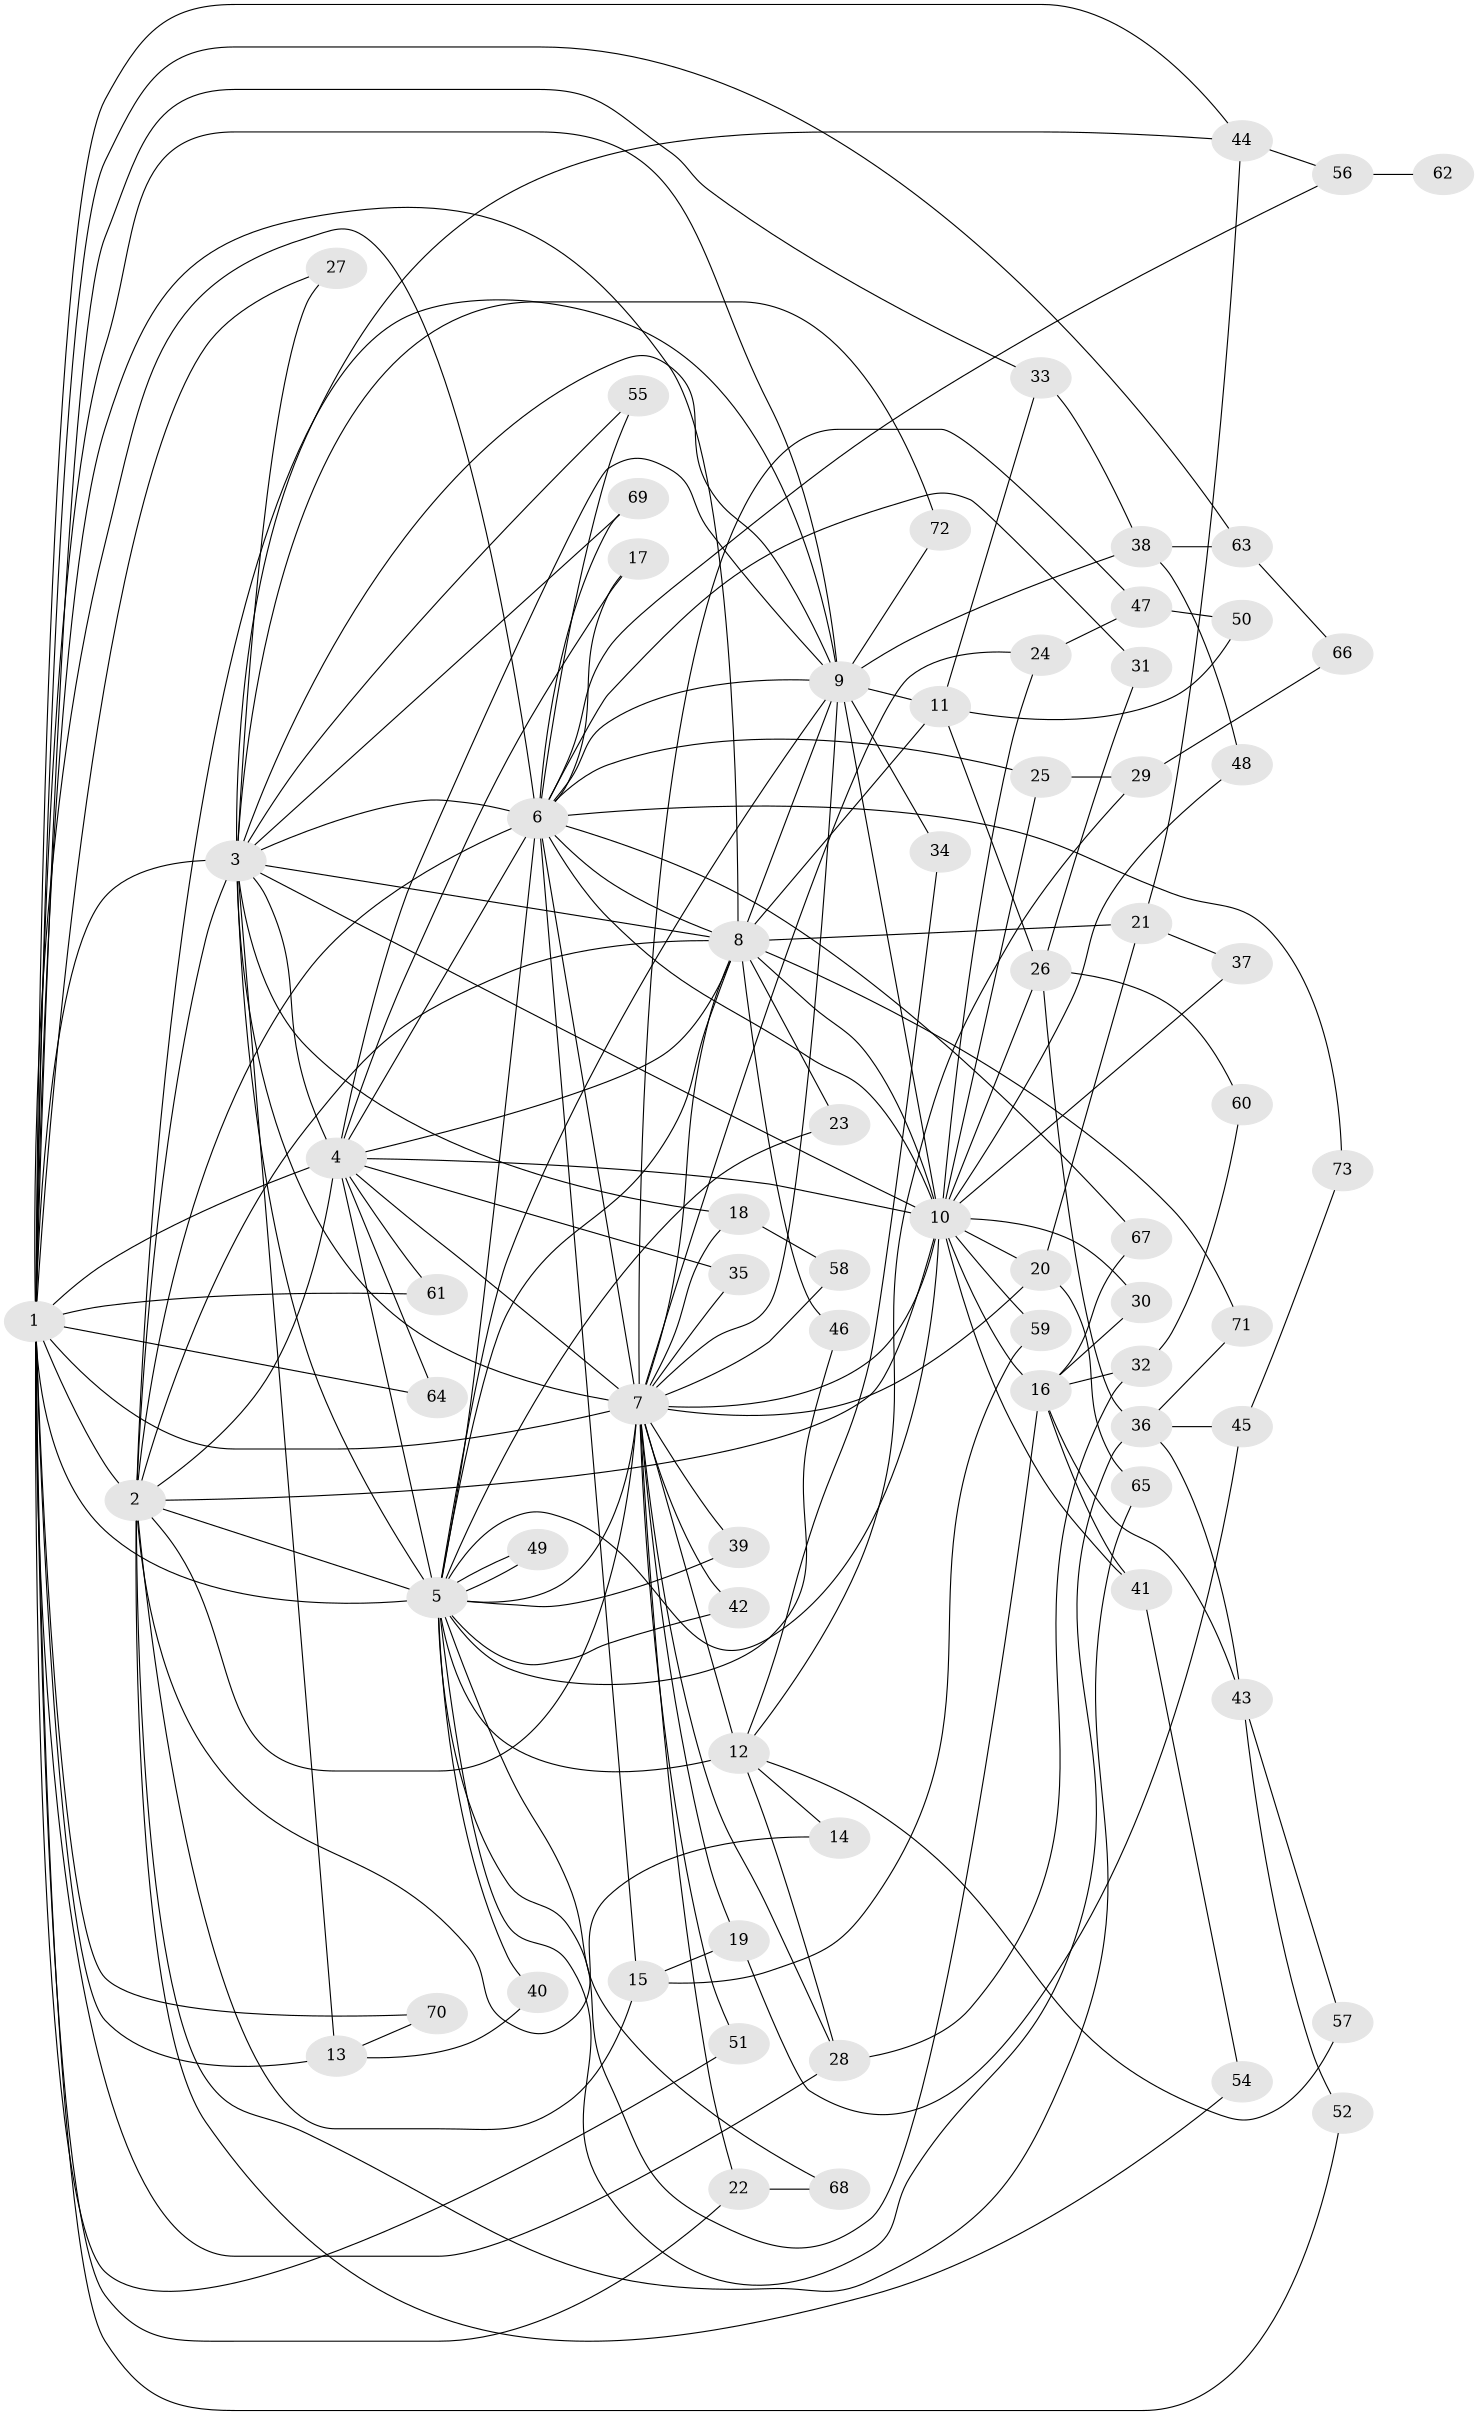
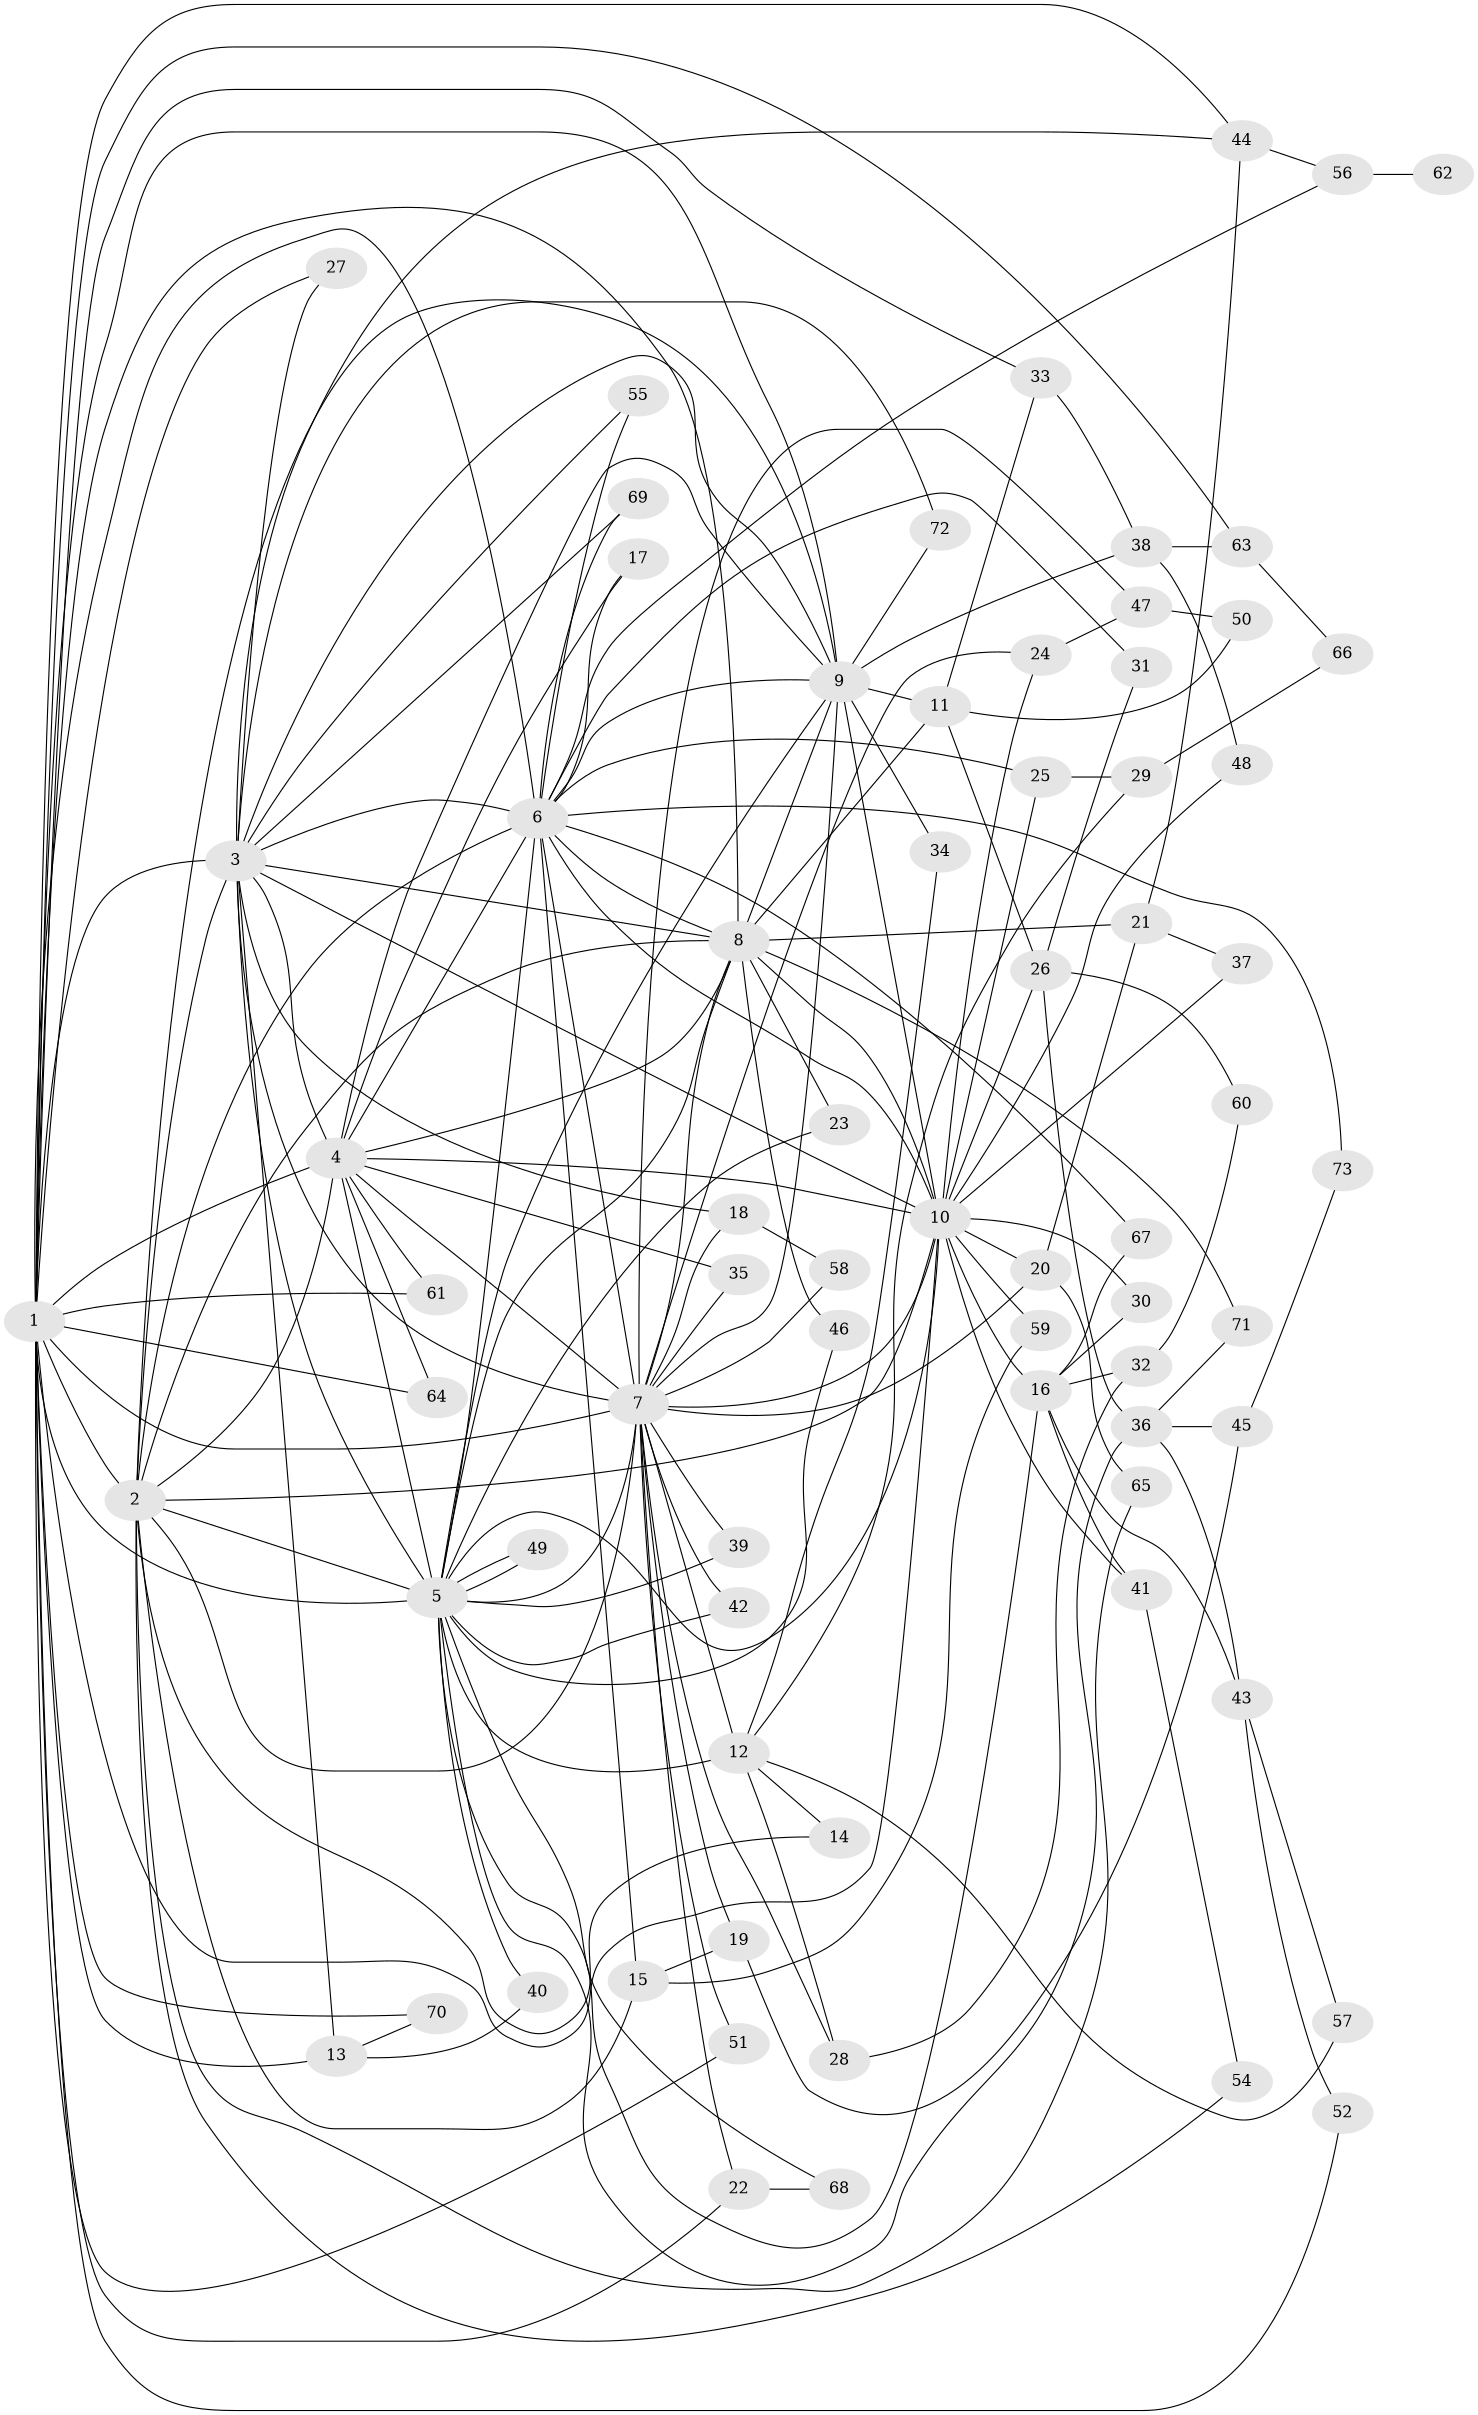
  graph {
    rankdir=LR
    node [color=gray90 style=filled]
    1
    2
    3
    4
    5
    6
    7
    8
    9
    10
    13
    22
    27
    33
    44
    51
    52
    61
    63
    64
    70
    14
    15
    54
    65
    18
    55
    69
    72
    17
    35
    12
    16
    23
    36
    39
    40
    42
    46
    49
    68
    25
    31
    56
    67
    73
    19
    20
    24
    28
    47
    58
    11
    21
    71
    34
    38
    26
    30
    37
    41
    48
    59
    66
    29
    57
    32
    43
    45
    62
    50
    60
    1 -- 2
    1 -- 3
    1 -- 4
    1 -- 5
    1 -- 6
    1 -- 7
    1 -- 8
    1 -- 9
-   1 -- 28
+   1 -- 10
    1 -- 13
    1 -- 22
    1 -- 27
    1 -- 33
    1 -- 44
    1 -- 51
    1 -- 52
    1 -- 61
    1 -- 63
    1 -- 64
    1 -- 70
    2 -- 3
    2 -- 4
    2 -- 5
    2 -- 6
    2 -- 7
    2 -- 8
    2 -- 9
    2 -- 10
    2 -- 14
    2 -- 15
    2 -- 54
    2 -- 65
    3 -- 4
    3 -- 5
    3 -- 6
    3 -- 7
    3 -- 8
    3 -- 9
    3 -- 10
    3 -- 13
    3 -- 27
    3 -- 44
    3 -- 18
    3 -- 55
    3 -- 69
    3 -- 72
    4 -- 5
    4 -- 6
    4 -- 7
    4 -- 8
    4 -- 9
    4 -- 10
    4 -- 61
    4 -- 64
    4 -- 17
    4 -- 35
    5 -- 6
    5 -- 7
    5 -- 8
    5 -- 9
    5 -- 10
    5 -- 12
    5 -- 16
    5 -- 23
    5 -- 36
    5 -- 39
    5 -- 40
    5 -- 42
    5 -- 46
    5 -- 49
    5 -- 49
    5 -- 68
    6 -- 7
    6 -- 8
    6 -- 9
    6 -- 10
    6 -- 15
    6 -- 55
    6 -- 69
    6 -- 17
    6 -- 25
    6 -- 31
    6 -- 56
    6 -- 67
    6 -- 73
    7 -- 8
    7 -- 9
    7 -- 10
    7 -- 22
    7 -- 51
    7 -- 18
    7 -- 35
    7 -- 12
    7 -- 39
    7 -- 42
    7 -- 19
    7 -- 20
    7 -- 24
    7 -- 28
    7 -- 47
    7 -- 58
    8 -- 9
    8 -- 10
    8 -- 23
    8 -- 46
    8 -- 11
    8 -- 21
    8 -- 71
    9 -- 10
    9 -- 72
    9 -- 11
    9 -- 34
    9 -- 38
    10 -- 16
    10 -- 25
    10 -- 20
    10 -- 24
    10 -- 26
    10 -- 30
    10 -- 37
    10 -- 41
    10 -- 48
    10 -- 59
    13 -- 70
    13 -- 40
    22 -- 68
    33 -- 38
    44 -- 56
    63 -- 66
    15 -- 19
    15 -- 59
    18 -- 58
    12 -- 14
    12 -- 28
    12 -- 34
    12 -- 29
    12 -- 57
    16 -- 67
    16 -- 30
    16 -- 41
    16 -- 32
    16 -- 43
    36 -- 71
    36 -- 43
    36 -- 45
    25 -- 29
    56 -- 62
    19 -- 45
    20 -- 65
    20 -- 21
    24 -- 47
    28 -- 32
    47 -- 50
    11 -- 33
    11 -- 26
    11 -- 50
    21 -- 44
    21 -- 37
    38 -- 63
    38 -- 48
    26 -- 36
    26 -- 31
    26 -- 60
    41 -- 54
    29 -- 66
    32 -- 60
    43 -- 52
    43 -- 57
    45 -- 73
  }
